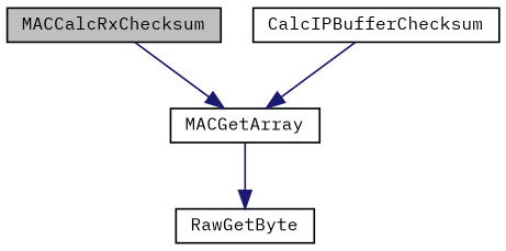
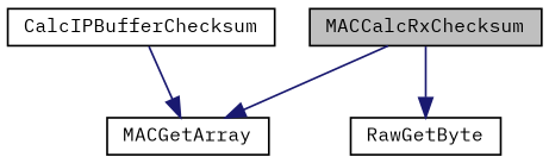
  digraph {
    fontname="IBM Plex Mono"
    rankdir=TB
    node [color=black fillcolor=white fontname="IBM Plex Mono" fontsize=10 shape=record style=filled]
    edge [color=midnightblue fontname="IBM Plex Mono" fontsize=10 labelfontname=Helvetica labelfontsize=10 style=solid]
    n1 [fillcolor=grey75 fontcolor=black height=0.2 label=MACCalcRxChecksum width=0.4]
    n2 [height=0.2 label=MACGetArray width=0.4]
    n3 [height=0.2 label=CalcIPBufferChecksum width=0.4]
    n4 [height=0.2 label=RawGetByte width=0.4]
    n1 -> n2
-   n2 -> n4
+   n1 -> n4
    n3 -> n2
  }
